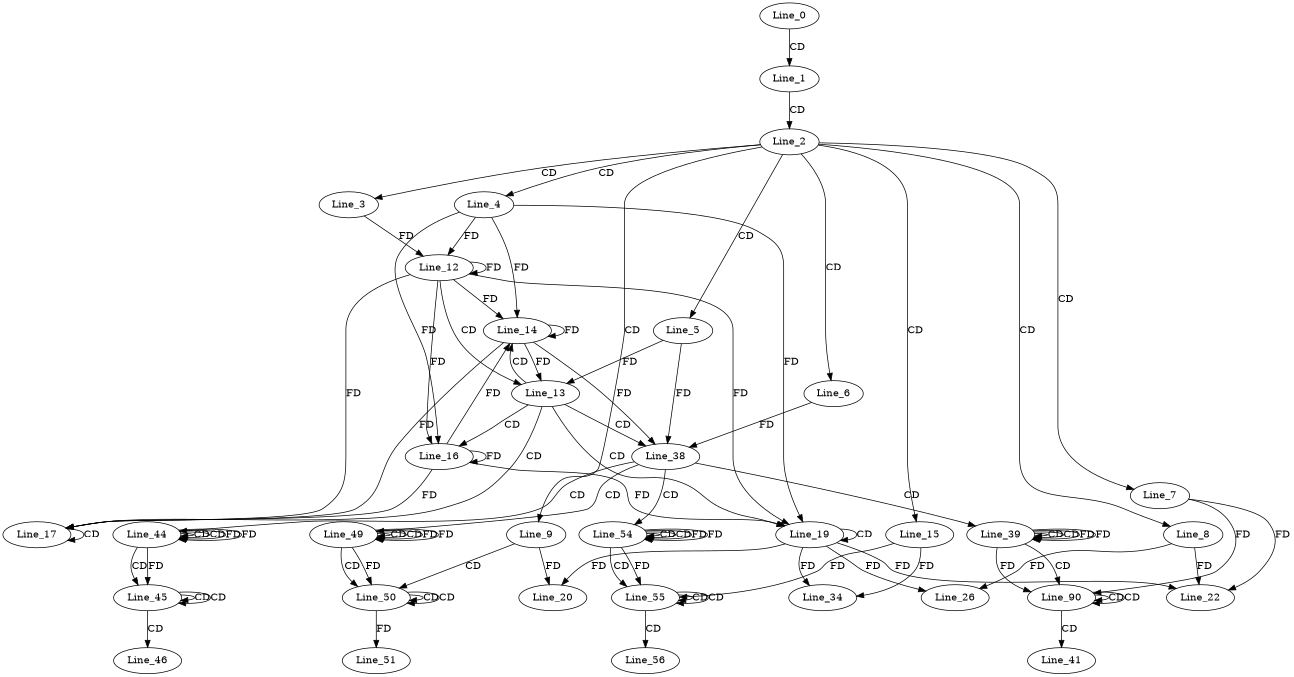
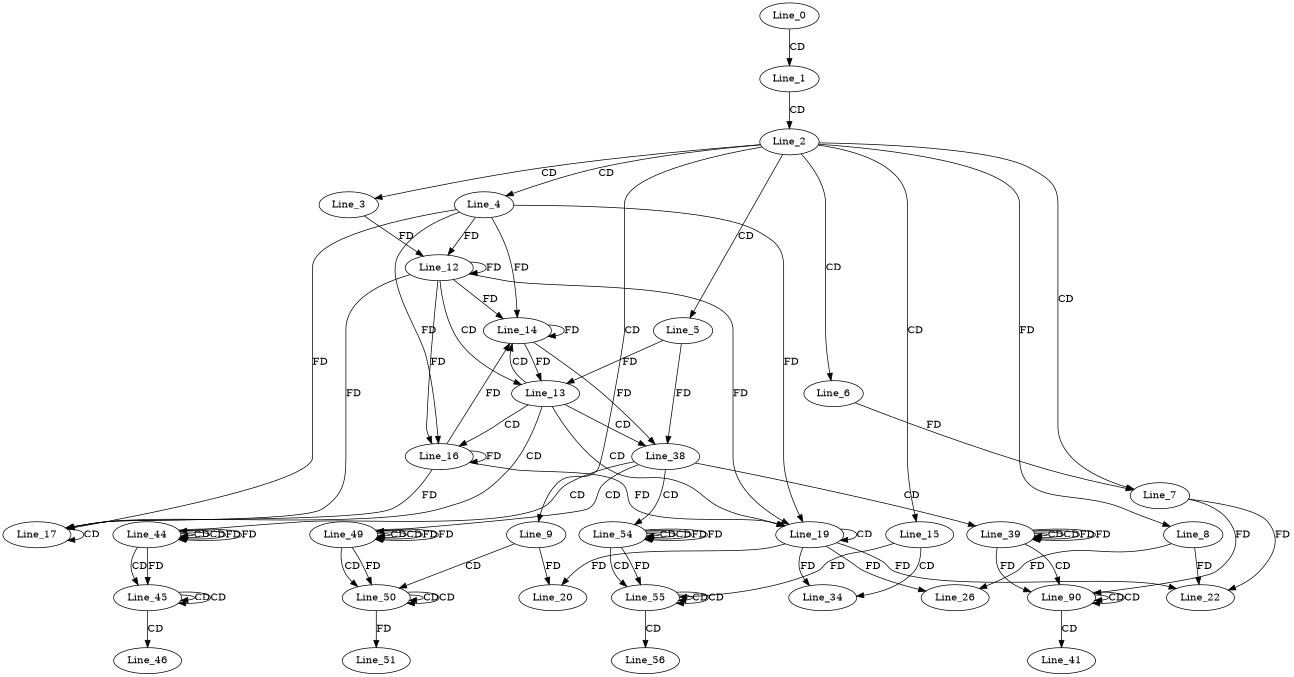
  digraph {
    Line_0
    Line_1
    Line_2
    Line_3
    Line_4
    Line_5
    Line_6
    Line_7
    Line_8
    Line_9
    n11 [label=Line_15]
    Line_12
    Line_14
    Line_17
    n15 [label=Line_16]
    Line_19
    Line_13
    Line_38
    Line_22
    n20 [label=Line_90]
    Line_26
    n22 [label=Line_20]
    Line_50
    Line_34
    Line_55
    Line_39
    Line_44
    Line_49
    Line_54
    Line_41
    Line_45
    Line_46
    Line_51
    Line_56
    Line_0 -> Line_1 [label=CD]
    Line_1 -> Line_2 [label=CD]
    Line_2 -> Line_3 [label=CD]
    Line_2 -> Line_4 [label=CD]
    Line_2 -> Line_5 [label=CD]
    Line_2 -> Line_6 [label=CD]
    Line_2 -> Line_7 [label=CD]
-   Line_2 -> Line_8 [label=CD]
+   Line_2 -> Line_8 [label=FD]
    Line_2 -> Line_9 [label=CD]
    Line_2 -> n11 [label=CD]
    Line_3 -> Line_12 [label=FD]
    Line_4 -> Line_12 [label=FD]
    Line_4 -> Line_14 [label=FD]
-   Line_14 -> Line_17 [label=FD]
+   Line_4 -> Line_17 [label=FD]
    Line_4 -> n15 [label=FD]
    Line_4 -> Line_19 [label=FD]
    Line_5 -> Line_13 [label=FD]
    Line_5 -> Line_38 [label=FD]
-   Line_6 -> Line_38 [label=FD]
+   Line_6 -> Line_7 [label=FD]
    Line_7 -> Line_22 [label=FD]
    Line_7 -> n20 [label=FD]
    Line_8 -> Line_22 [label=FD]
    Line_8 -> Line_26 [label=FD]
    Line_9 -> n22 [label=FD]
    Line_9 -> Line_50 [label=CD]
-   n11 -> Line_34 [label=FD]
+   n11 -> Line_34 [label=CD]
    n11 -> Line_55 [label=FD]
    Line_12 -> Line_12 [label=FD]
    Line_12 -> Line_14 [label=FD]
    Line_12 -> Line_17 [label=FD]
    Line_12 -> n15 [label=FD]
    Line_12 -> Line_19 [label=FD]
    Line_12 -> Line_13 [label=CD]
    Line_14 -> Line_14 [label=FD]
    Line_14 -> Line_13 [label=FD]
    Line_14 -> Line_38 [label=FD]
    Line_17 -> Line_17 [label=CD]
    n15 -> Line_14 [label=FD]
    n15 -> Line_17 [label=FD]
    n15 -> n15 [label=FD]
    n15 -> Line_19 [label=FD]
    Line_19 -> Line_19 [label=CD]
    Line_19 -> Line_22 [label=FD]
    Line_19 -> Line_26 [label=FD]
    Line_19 -> n22 [label=FD]
    Line_19 -> Line_34 [label=FD]
    Line_13 -> Line_14 [label=CD]
    Line_13 -> Line_17 [label=CD]
    Line_13 -> n15 [label=CD]
    Line_13 -> Line_19 [label=CD]
    Line_13 -> Line_38 [label=CD]
    Line_38 -> Line_39 [label=CD]
    Line_38 -> Line_44 [label=CD]
    Line_38 -> Line_49 [label=CD]
    Line_38 -> Line_54 [label=CD]
    n20 -> n20 [label=CD]
    n20 -> n20 [label=CD]
    n20 -> Line_41 [label=CD]
    Line_50 -> Line_50 [label=CD]
    Line_50 -> Line_50 [label=CD]
    Line_50 -> Line_51 [label=FD]
    Line_55 -> Line_55 [label=CD]
    Line_55 -> Line_55 [label=CD]
    Line_55 -> Line_56 [label=CD]
    Line_39 -> n20 [label=CD]
    Line_39 -> n20 [label=FD]
    Line_39 -> Line_39 [label=CD]
    Line_39 -> Line_39 [label=CD]
    Line_39 -> Line_39 [label=FD]
    Line_39 -> Line_39 [label=FD]
    Line_44 -> Line_44 [label=CD]
    Line_44 -> Line_44 [label=CD]
    Line_44 -> Line_44 [label=FD]
    Line_44 -> Line_44 [label=FD]
    Line_44 -> Line_45 [label=CD]
    Line_44 -> Line_45 [label=FD]
    Line_49 -> Line_50 [label=CD]
    Line_49 -> Line_50 [label=FD]
    Line_49 -> Line_49 [label=CD]
    Line_49 -> Line_49 [label=CD]
    Line_49 -> Line_49 [label=FD]
    Line_49 -> Line_49 [label=FD]
    Line_54 -> Line_55 [label=CD]
    Line_54 -> Line_55 [label=FD]
    Line_54 -> Line_54 [label=CD]
    Line_54 -> Line_54 [label=CD]
    Line_54 -> Line_54 [label=FD]
    Line_54 -> Line_54 [label=FD]
    Line_45 -> Line_45 [label=CD]
    Line_45 -> Line_45 [label=CD]
    Line_45 -> Line_46 [label=CD]
  }
